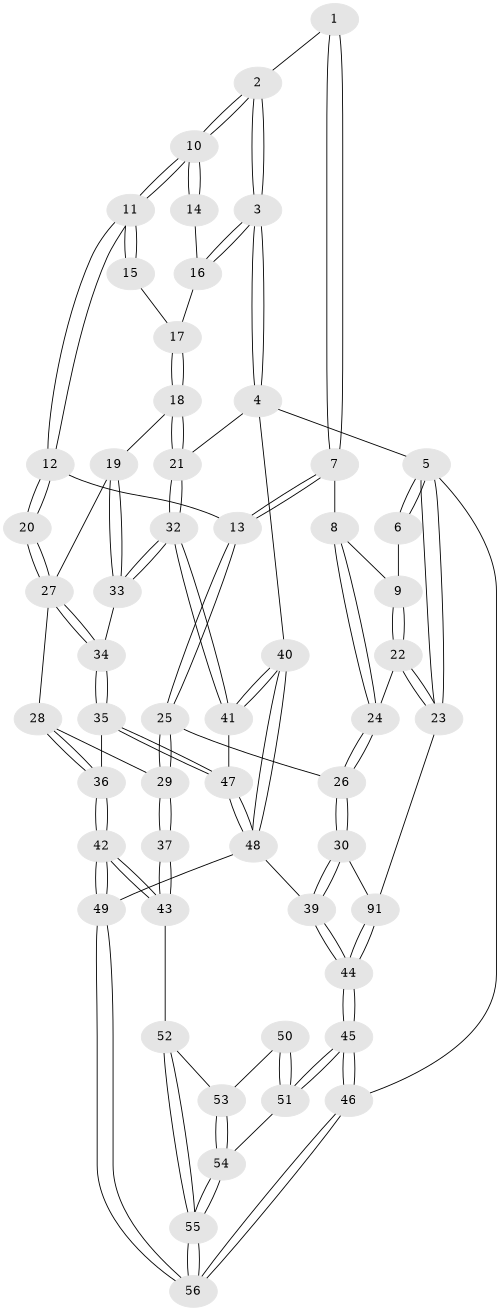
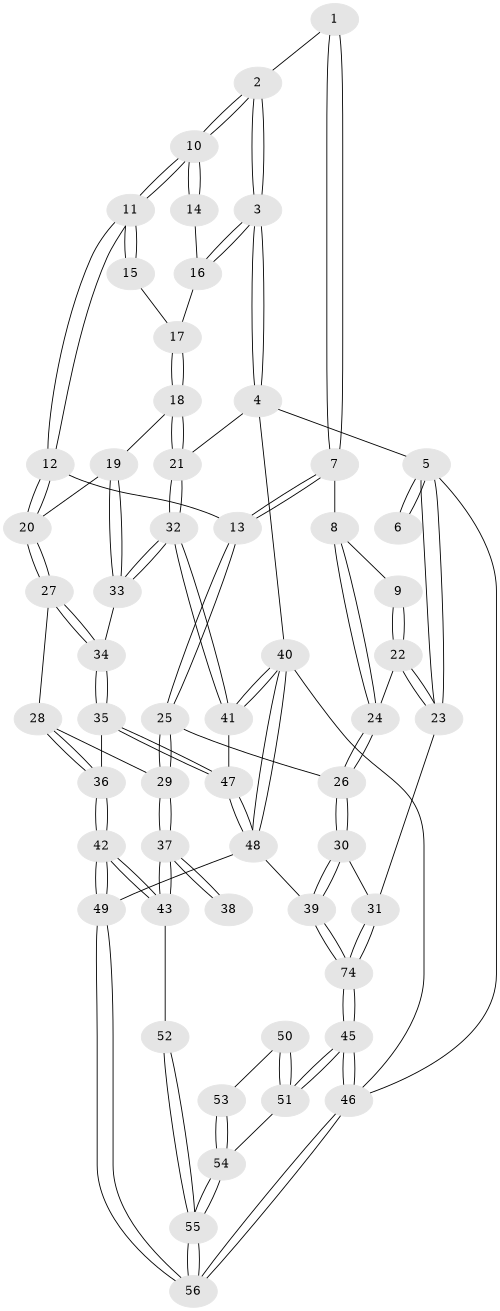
  graph {
    node [color=gray90 style=filled]
    1
    2
    7
    3
    10
    8
    13
    4
    16
    11
    14
    5
    21
    40
    17
    6
    23
    46
    32
    41
    48
    9
-   31 [label=91]
+   31
    56
    22
    24
    25
    26
    12
    15
    20
    27
    29
    18
    19
    33
    34
    28
-   44
+   44 [label=74]
    30
    37
    39
    36
    35
    42
+   38
    43
    45
    47
    49
    52
    50
    51
    53
    55
    54
    1 -- 2
    1 -- 7
    1 -- 7
    2 -- 3
    2 -- 3
    2 -- 10
    2 -- 10
    7 -- 8
    7 -- 13
    7 -- 13
    3 -- 4
    3 -- 4
    3 -- 16
    3 -- 16
    10 -- 11
    10 -- 11
    10 -- 14
    10 -- 14
    8 -- 9
    8 -- 24
    8 -- 24
    13 -- 25
    13 -- 25
    4 -- 5
    4 -- 21
    4 -- 40
    16 -- 17
    11 -- 12
    11 -- 12
    11 -- 15
    11 -- 15
    14 -- 16
    5 -- 6
    5 -- 6
    5 -- 23
    5 -- 23
    5 -- 46
    21 -- 32
    21 -- 32
+   40 -- 46
    40 -- 41
    40 -- 41
    40 -- 48
    40 -- 48
    17 -- 18
    17 -- 18
-   6 -- 9
    23 -- 31
    46 -- 56
    46 -- 56
    32 -- 41
    32 -- 41
    32 -- 33
    32 -- 33
    41 -- 47
    48 -- 39
    48 -- 49
    9 -- 22
    9 -- 22
    31 -- 44
    31 -- 44
    22 -- 23
    22 -- 23
    22 -- 24
    24 -- 26
    24 -- 26
    25 -- 26
    25 -- 29
    25 -- 29
    26 -- 30
    26 -- 30
    12 -- 13
    12 -- 20
    12 -- 20
    15 -- 17
    20 -- 27
    20 -- 27
    27 -- 34
    27 -- 34
    27 -- 28
    29 -- 37
    29 -- 37
    18 -- 21
    18 -- 21
    18 -- 19
-   19 -- 27
+   19 -- 20
    19 -- 33
    19 -- 33
    33 -- 34
    34 -- 35
    34 -- 35
    28 -- 29
    28 -- 36
    28 -- 36
    44 -- 45
    44 -- 45
    30 -- 31
    30 -- 39
    30 -- 39
+   37 -- 38
+   37 -- 38
    37 -- 43
    37 -- 43
    39 -- 44
    39 -- 44
    36 -- 42
    36 -- 42
    35 -- 36
    35 -- 47
    35 -- 47
    42 -- 43
    42 -- 43
    42 -- 49
    42 -- 49
    43 -- 52
    45 -- 46
    45 -- 46
    45 -- 51
    45 -- 51
    47 -- 48
    47 -- 48
    49 -- 56
    49 -- 56
-   52 -- 53
    52 -- 55
    52 -- 55
    50 -- 51
    50 -- 51
    50 -- 53
    51 -- 54
    53 -- 54
    53 -- 54
    55 -- 56
    55 -- 56
    54 -- 55
    54 -- 55
  }
